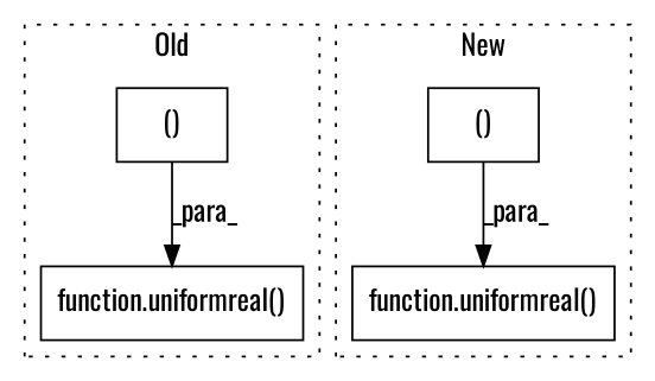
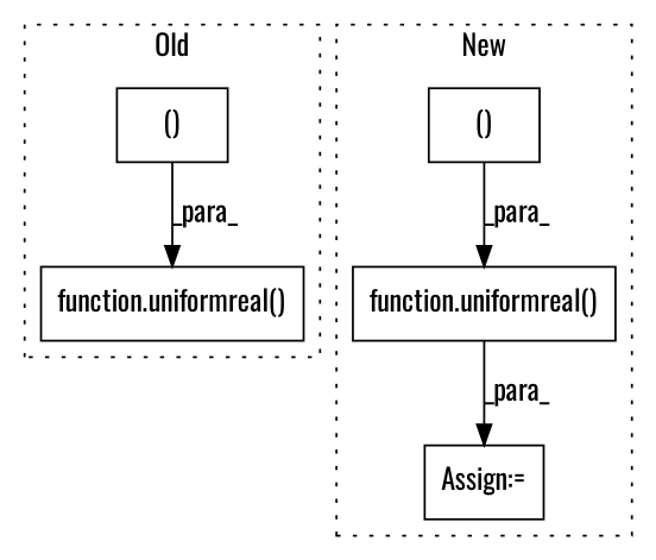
  digraph {
    fontname=Oswald
    node [a=54 l=0 shape=box fontname=Oswald]
    edge [fontname=Oswald]
    n1 [label="()" s=22179]
    n2 [a=75 l="12,1" label="function.uniformreal()" s="22158,22181"]
    n3 [a=75 l="12,1" label="function.uniformreal()" s="21812,21837"]
    n4 [label="()" s=21835]
+   n5 [a=68 l=3 label="Assign:=" s=21809]
    subgraph cluster_1 {
      label=Old
      style=dotted
      n1
      n2
    }
    subgraph cluster_2 {
      label=New
      style=dotted
      n3
      n4
+     n5
    }
    n1 -> n2 [label=_para_]
+   n3 -> n5 [label=_para_]
    n4 -> n3 [label=_para_]
  }
